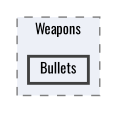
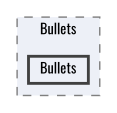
  digraph {
    compound=true
    rankdir=LR
    fontname=Oswald
    n1 [color=grey25 fillcolor="#edf0f7" fontname=Oswald fontsize=10 height=0.2 label=Bullets shape=box style="filled,bold" width=0.4]
    subgraph cluster_1 {
      bgcolor="#edf0f7"
      fontsize=10
-     label=Weapons
+     label=Bullets
      pencolor=grey50
      style="filled,dashed"
      n1
    }
  }
